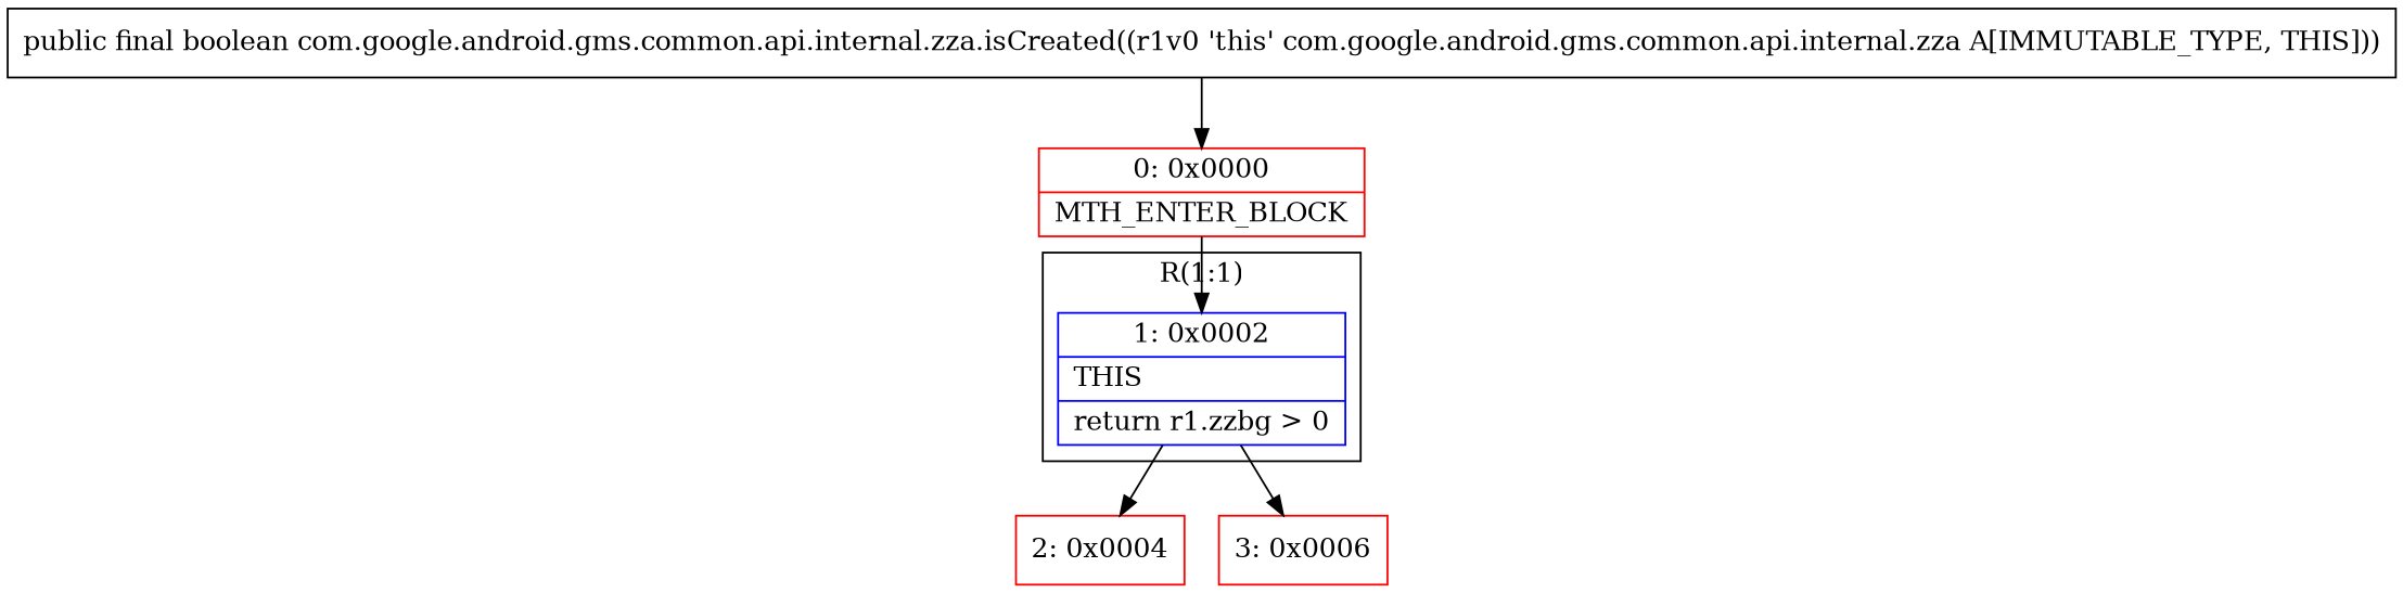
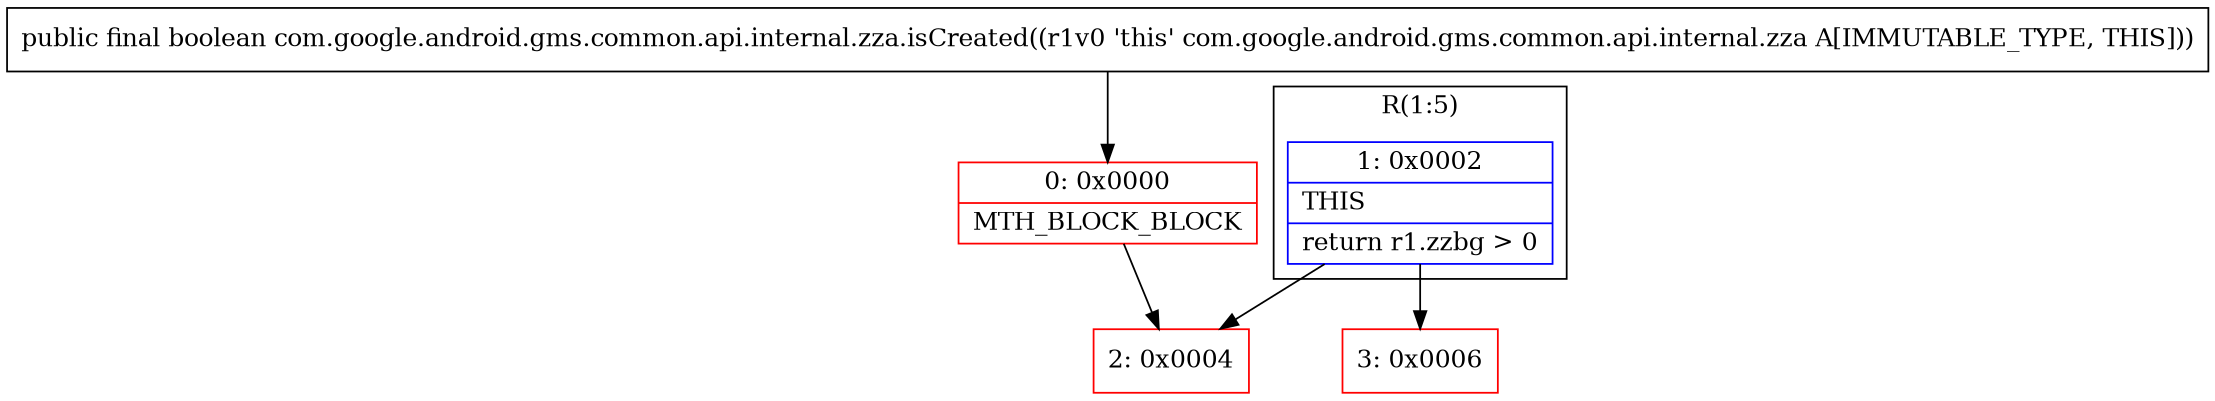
  digraph {
    node [color=red shape=record]
    n1 [color=blue label="{1\:\ 0x0002|THIS\l|return r1.zzbg \> 0\l}"]
    n2 [label="{2\:\ 0x0004}"]
    n3 [label="{3\:\ 0x0006}"]
-   n4 [label="{0\:\ 0x0000|MTH_ENTER_BLOCK\l}"]
+   n4 [label="{0\:\ 0x0000|MTH_BLOCK_BLOCK\l}"]
    n5 [label="{public final boolean com.google.android.gms.common.api.internal.zza.isCreated((r1v0 'this' com.google.android.gms.common.api.internal.zza A[IMMUTABLE_TYPE, THIS])) }" color=""]
    subgraph cluster_1 {
-     label="R(1:1)"
+     label="R(1:5)"
      n1
    }
    n1 -> n2
    n1 -> n3
-   n4 -> n1
+   n4 -> n2
    n5 -> n4
  }
